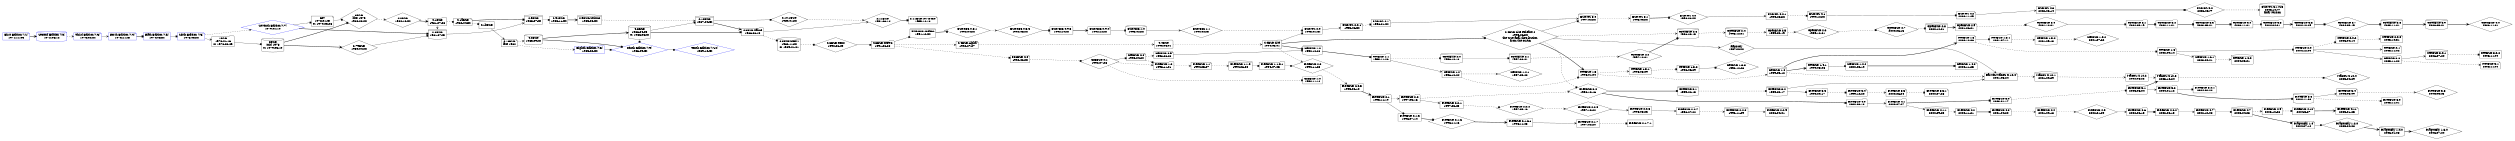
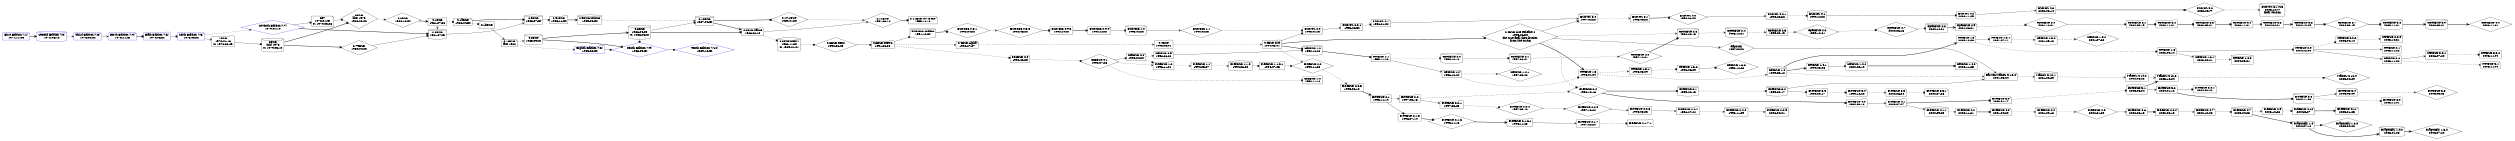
  digraph {
    rankdir=LR
    node [shape=folder]
    edge [arrowhead=vee style=dashed]
    n1 [color=blue label="Seventh Edition (V7)\n1979-01-10" shape=diamond]
    n2 [label="2BSD\n mid 1978\nor 1979-05-10" shape=cylinder]
    n3 [color=blue label="Eighth Edition (V8)\n1985-02-xx"]
    n4 [label="2.9BSD-Seismo\n1985-08-xx" shape=cylinder]
    n5 [color=blue label="Ninth Edition (V9)\n1986-09-xx" shape=diamond]
    n6 [label="4.3BSD\n1986-04-05\nor 1986-06-xx" shape=cylinder]
    n7 [label="2.79BSD\n1980-04-xx" shape=diamond]
    n8 [label="3BSD\nlate 1979\n1980-03-xx" shape=diamond]
    n9 [label="2.8BSD\n1981-07-xx" shape=cylinder]
    n10 [label="4.1BSD\n1981-07-08"]
    n11 [label="2.9BSD\n1983-07-xx" shape=cylinder]
    n12 [label="4.2BSD\n1983-09-xx" shape=cylinder]
    n13 [label="2.10.1BSD\n1989-01-xx" shape=diamond]
    n14 [label="4.3BSD NET/1\n1988-11-xx\nor 1989-01-01" shape=cylinder]
    n15 [label="2.11BSD\n1991-03-14" shape=diamond]
    n16 [label="4.3BSD NET/2\n1991-06-28"]
    n17 [label="BSD/386 1.0\n1993-02-xx" shape=cylinder]
    n18 [label="NetBSD 0.8\n1993-04-20" shape=note]
    n19 [label="4.4BSD\n1993-06-01"]
    n20 [label="NetBSD 0.9\n1993-08-23" shape=note]
    n21 [label="NetBSD 1.0\n1994-10-26" shape=cylinder]
    n22 [label="386BSD 1.0\n1994-11-12"]
    n23 [label="FreeBSD 2.0\n1994-11-23" shape=diamond]
    n24 [label="FreeBSD 2.1\n1995-11-19"]
    n25 [label="NetBSD 1.1\n1995-11-26"]
    n26 [label="NetBSD 1.2\n1996-10-04" shape=note]
    n27 [label="OpenBSD 2.0\n1996-10-18" shape=cylinder]
    n28 [label="FreeBSD 2.1.7\n1997-02-20"]
    n29 [label="BSD/OS 3.0\n1997-02-xx" shape=cylinder]
    n30 [label="FreeBSD 4.9\n2003-10-28" shape=note]
    n31 [label="BSD/OS 5.1 ISE\n2003-10-??\nfinal version" shape=cylinder]
    n32 [label="FreeBSD 2.2.2\n1997-05-16" shape=diamond]
    n33 [label="NetBSD 1.2.1\n1997-05-20" shape=diamond]
    n34 [label="FreeBSD 2.2.6\n1998-03-25"]
    n35 [label="NetBSD 1.3.1\n1998-03-09" shape=note]
    n36 [label="BSD/OS 3.1\n1998-03-xx" shape=note]
    n37 [label="OpenBSD 2.3\n1998-05-19" shape=cylinder]
    n38 [label="NetBSD 1.3.2\n1998-05-29"]
    n39 [label="FreeBSD 2.2.8\n1998-11-29" shape=cylinder]
    n40 [label="OpenBSD 2.4\n1998-12-01" shape=cylinder]
    n41 [label="NetBSD 1.3.3\n1998-12-23" shape=diamond]
    n42 [label="NetBSD 1.4\n1999-05-12" shape=cylinder]
    n43 [label="FreeBSD 3.2\n1999-05-17" shape=cylinder]
    n44 [label="OpenBSD 2.5\n1999-05-19"]
    n45 [label="FreeBSD 3.3\n1999-09-17"]
    n46 [label="OpenBSD 2.6\n1999-12-01" shape=diamond]
    n47 [label="BSD/OS 4.1\n1999-12-xx" shape=cylinder]
    n48 [label="FreeBSD 4.0\n2000-03-13"]
    n49 [label="NetBSD 1.4.2\n2000-03-19" shape=cylinder]
    n50 [label="OpenBSD 2.7\n2000-06-15" shape=diamond]
    n51 [label="FreeBSD 3.5\n2000-06-24" shape=note]
    n52 [label="FreeBSD 4.2\n2000-11-21"]
    n53 [label="NetBSD 1.4.3\n2000-11-25" shape=note]
    n54 [label="BSD/OS 4.2\n2000-11-29" shape=note]
    n55 [label="Darwin/MacOS X 10.0\n2001-03-24" shape=note]
    n56 [label="FreeBSD 4.3\n2001-04-20" shape=note]
    n57 [label="NetBSD 1.5.2\n2001-09-13" shape=cylinder]
    n58 [label="FreeBSD 4.4\n2001-09-18" shape=cylinder]
    n59 [label="MacOS X 10.1\n2001-09-29" shape=cylinder]
    n60 [label="OpenBSD 3.1\n2002-05-19"]
    n61 [label="FreeBSD 4.6\n2002-06-15"]
    n62 [label="MacOS X 10.2\n2002-08-23"]
    n63 [label="OpenBSD 3.3\n2003-05-01" shape=note]
    n64 [label="BSD/OS 5.0\n2003-05-??" shape=diamond]
    n65 [label="NetBSD 1.6.1\n2003-04-21" shape=note]
    n66 [label="FreeBSD 5.2.1\n2004-02-22" shape=note]
    n67 [label="OpenBSD 3.6\n2004-10-29"]
    n68 [label="FreeBSD 5.3\n2004-11-06" shape=cylinder]
    n69 [label="NetBSD 2.0\n2004-12-09"]
    n70 [label="DragonFly 1.2.0\n2005-04-08" shape=diamond]
    n71 [label="NetBSD 2.0.2\n2005-04-14"]
    n72 [label="MacOS X 10.4\n2005-04-29" shape=diamond]
    n73 [label="FreeBSD 5.4\n2005-05-09" shape=note]
    n74 [label="OpenBSD 3.7\n2004-05-19" shape=diamond]
    n75 [label="NetBSD 2.0.3\n2005-10-31" shape=note]
    n76 [label="OpenBSD 3.8\n2005-11-01" shape=cylinder]
    n77 [label="FreeBSD 6.0\n2005-11-01"]
    n78 [label="NetBSD 2.1\n2005-11-02" shape=note]
    n79 [label="OpenBSD 3.9\n2006-05-01" shape=cylinder]
    n80 [label="FreeBSD 5.5\n2006-05-25" shape=diamond]
    n81 [label="NetBSD 3.0.1\n2006-07-24" shape=cylinder]
    n82 [label="DragonFly 1.6.0\n2006-07-24" shape=diamond]
    n83 [label="OpenBSD 4.0\n2006-11-01" shape=diamond]
    n84 [label="NetBSD 3.0.2\n2006-11-04"]
    n85 [label="NetBSD 3.1\n2006-11-04" shape=note]
    n86 [label="32v\n1978-01-xx\nor 1979-03-26" shape=note]
    n87 [label="2.10BSD\n1987-04-xx" shape=cylinder]
    n88 [color=blue label="Tenth Edition (V10)\n1989-10-xx" shape=diamond]
    n89 [label="4.3BSD Tahoe\n1988-06-15"]
    n90 [label="4.0BSD\n1980-10-xx" shape=diamond]
    n91 [label="4.1aBSD\n1982-04-xx" shape=note]
    n92 [label="2.91BSD\n1983-11-xx"]
    n93 [label="4.3BSD Reno\n1990-06-29" shape=diamond]
    n94 [label="2.11BSD rev #430\n1999-12-13" shape=note]
    n95 [label="BSD/386 ALPHA\n1991-12-xx" shape=cylinder]
    n96 [label="386BSD 0.0\n1992-02-xx" shape=note]
    n97 [label="4.4BSD Alpha\n1992-07-07" shape=note]
    n98 [label="BSD/386 1.1\n1994-02-xx" shape=diamond]
    n99 [label="FreeBSD 1.0\n1993-11-01"]
    n100 [label="4.4BSD Lite\n1994-03-01"]
    n101 [label="FreeBSD 2.0.5\n1995-06-10"]
    n102 [label="FreeBSD 2.1.5\n1996-07-14"]
    n103 [label="FreeBSD 2.2\n1997-03-16"]
    n104 [label="NetBSD 1.3\n1998-01-04"]
    n105 [label="OpenBSD 2.1\n1997-06-01" shape=cylinder]
    n106 [label="FreeBSD 2.1.7.1"]
    n107 [label="FreeBSD 2.2.5\n1997-10-22" shape=diamond]
    n108 [label="FreeBSD 2.2.7\n1998-07-22"]
    n109 [label="BSD/OS 4.0\n1998-08-xx" shape=diamond]
    n110 [label="FreeBSD 2.2.9\n2006-04-01" shape=cylinder]
    n111 [label="NetBSD 1.4.1\n1999-08-26"]
    n112 [label="NetBSD 1.5\n2000-12-06" shape=note]
    n113 [label="FreeBSD 3.4\n1999-12-20" shape=note]
    n114 [label="FreeBSD 4.1\n2000-07-27"]
    n115 [label="OpenBSD 2.8\n2000-12-01" shape=cylinder]
    n116 [label="FreeBSD 3.5.1\n2000-07-28" shape=note]
    n117 [label="BSD/OS 4.3\n2002-03-14"]
    n118 [label="NetBSD 1.5.2\n2001-07-22" shape=diamond]
    n119 [label="FreeBSD 4.5\n2002-01-29" shape=diamond]
    n120 [label="OpenBSD 3.2\n2002-11-01"]
    n121 [label="FreeBSD 4.6.2\n2002-08-15" shape=note]
    n122 [label="MacOS X 10.3\n2003-10-24"]
    n123 [label="OpenBSD 3.4\n2003-11-01" shape=note]
    n124 [label="FreeBSD 4.10\n2004-5-27" shape=note]
    n125 [label="NetBSD 1.6.2\n2004-03-01" shape=cylinder]
    n126 [label="NetBSD 3.0\n2005-11-02"]
    n127 [label="DragonFly 1.4.0\n2006-01-08" shape=cylinder]
    n128 [color=blue label="First Edition (V1)\n1971-11-03" shape=note]
    n129 [color=blue label="Second Edition (V2)\n1972-06-12" shape=cylinder]
    n130 [color=blue label="Third Edition (V3)\n1973-02-xx" shape=note]
    n131 [color=blue label="Forth Edition (V4)\n1973-11-xx" shape=note]
    n132 [color=blue label="Fifth Edition (V5)\n1974-06-xx"]
    n133 [color=blue label="Sixth Edition (V6)\n1975-05-xx" shape=note]
    n134 [label="1BSD\n1978-01-16\nor 1978-03-09"]
    n135 [label="4.1bBSD"]
    n136 [label="BSD/386 0.3.1\n1992-04-xx" shape=diamond]
    n137 [label="386BSD 0.1\n1992-07-28" shape=diamond]
    n138 [label="4.1cBSD\nlate 1982" shape=note]
    n139 [label="BSD/386 0.3.3\n1992-06-xx" shape=diamond]
    n140 [label="BSD/386 0.9.3\n1992-10-xx"]
    n141 [label="BSD/386 0.9.4\n1992-12-xx" shape=note]
    n142 [label="FreeBSD 1.1\n1994-05-07" shape=note]
    n143 [label="BSD/OS 2.0\n1995-01-xx"]
    n144 [label="4.4BSD Lite Release 2\n1995-06-xx\nthe true final distribution\n from the CSRG" shape=diamond]
    n145 [label="FreeBSD 1.1.5\n1994-06-30" shape=cylinder]
    n146 [label="BSD/OS 2.0.1\n1995-06-xx" shape=note]
    n147 [label="Rapsody\n1997-xx-xx" shape=diamond]
    n148 [label="FreeBSD 3.0\n1998-10-16" shape=diamond]
    n149 [label="FreeBSD 1.1.5.1\n1994-07-05"]
    n150 [label="BSD/OS 2.1\n1996-01-xx" shape=note]
    n151 [label="FreeBSD 3.1\n1999-02-15" shape=cylinder]
    n152 [label="FreeBSD 2.1.6\n1996-11-16" shape=diamond]
    n153 [label="FreeBSD 2.2.1\n1997-03-25"]
    n154 [label="FreeBSD 2.1.6.1\n1996-11-25"]
    n155 [label="OpenBSD 2.2\n1997-12-01" shape=diamond]
    n156 [label="BSD/OS 4.0.1\n1999-03-xx"]
    n157 [label="NetBSD 1.5.1\n2001-07-11"]
    n158 [label="NetBSD 1.6\n2002-09-14" shape=note]
    n159 [label="FreeBSD 4.1.1\n2000-09-25" shape=cylinder]
    n160 [label="FreeBSD 5.0\n2003-01-17" shape=note]
    n161 [label="OpenBSD 2.9\n2001-06-01" shape=note]
    n162 [label="FreeBSD 5.1\n2003-06-04" shape=cylinder]
    n163 [label="OpenBSD 3.0\n2001-12-01" shape=diamond]
    n164 [label="FreeBSD 4.7\n2002-10-08" shape=note]
    n165 [label="FreeBSD 4.7\n2003-04-03" shape=cylinder]
    n166 [label="DragonFly 1.0\n2004-07-12" shape=note]
    n167 [label="FreeBSD 5.2\n2004-01-12"]
    n168 [label="OpenBSD 3.5\n2004-04-01"]
    n169 [label="FreeBSD 4.11\n2005-01-25" shape=note]
    subgraph sub_1 {
      rank=same
      n1
      n2
    }
    subgraph sub_2 {
      rank=same
      n3
      n4
    }
    subgraph sub_3 {
      rank=same
      n5
      n6
    }
    subgraph sub_4 {
      rank=same
      n7
      n8
    }
    subgraph sub_5 {
      rank=same
      n9
      n10
    }
    subgraph sub_6 {
      rank=same
      n11
      n12
    }
    subgraph sub_7 {
      rank=same
      n13
      n14
    }
    subgraph sub_8 {
      rank=same
      n15
      n16
    }
    subgraph sub_9 {
      rank=same
      n17
      n18
    }
    subgraph sub_10 {
      rank=same
      n19
      n20
    }
    subgraph sub_11 {
      rank=same
      n21
      n22
      n23
    }
    subgraph sub_12 {
      rank=same
      n24
      n25
    }
    subgraph sub_13 {
      rank=same
      n26
      n27
    }
    subgraph sub_14 {
      rank=same
      n28
      n29
    }
    subgraph sub_15 {
      rank=same
      n30
      n31
    }
    subgraph sub_16 {
      rank=same
      n32
      n33
    }
    subgraph sub_17 {
      rank=same
      n34
      n35
      n36
    }
    subgraph sub_18 {
      rank=same
      n37
      n38
    }
    subgraph sub_19 {
      rank=same
      n39
      n40
      n41
    }
    subgraph sub_20 {
      rank=same
      n42
      n43
      n44
    }
    subgraph sub_21 {
      rank=same
      n45
      n46
      n47
    }
    subgraph sub_22 {
      rank=same
      n48
      n49
    }
    subgraph sub_23 {
      rank=same
      n50
      n51
    }
    subgraph sub_24 {
      rank=same
      n52
      n53
      n54
    }
    subgraph sub_25 {
      rank=same
      n55
      n56
    }
    subgraph sub_26 {
      rank=same
      n57
      n58
      n59
    }
    subgraph sub_27 {
      rank=same
      n60
      n61
    }
    subgraph sub_28 {
      rank=same
      n61
      n62
    }
    subgraph sub_29 {
      rank=same
      n63
      n64
    }
    subgraph sub_30 {
      rank=same
      n65
      n66
    }
    subgraph sub_31 {
      rank=same
      n67
      n68
      n69
    }
    subgraph sub_32 {
      rank=same
      n70
      n71
    }
    subgraph sub_33 {
      rank=same
      n72
      n73
      n74
    }
    subgraph sub_34 {
      rank=same
      n75
      n76
      n77
      n78
    }
    subgraph sub_35 {
      rank=same
      n79
      n80
    }
    subgraph sub_36 {
      rank=same
      n81
      n82
    }
    subgraph sub_37 {
      rank=same
      n83
      n84
      n85
    }
    n1 -> n9 [arrowhead=box style=bold]
    n1 -> n86 [arrowhead=box style=solid]
    n2 -> n7 [style=bold]
    n2 -> n8 [arrowhead=box style=bold]
    n3 -> n5 [arrowhead=box style=solid]
    n4 -> n87
    n5 -> n88 [arrowhead=box style=solid]
    n6 -> n5 [arrowhead=box]
    n6 -> n87 [arrowhead=box style=solid]
    n6 -> n89 [arrowhead=box style=bold]
    n7 -> n9 [arrowhead=box style=solid]
    n8 -> n90
    n9 -> n11 [style=solid]
    n10 -> n9 [style=solid]
    n10 -> n91 [arrowhead=box]
    n11 -> n92 [arrowhead=box style=solid]
    n12 -> n5 [arrowhead=box style=bold]
    n12 -> n6 [style=bold]
    n13 -> n15
    n14 -> n93 [arrowhead=box]
    n15 -> n94 [arrowhead=box style=bold]
    n16 -> n95 [arrowhead=box style=solid]
    n16 -> n96 [arrowhead=box]
    n16 -> n97
    n17 -> n98 [style=solid]
    n18 -> n20
    n18 -> n99 [arrowhead=box]
    n19 -> n100
    n20 -> n21 [arrowhead=box style=solid]
    n21 -> n25 [arrowhead=box style=bold]
    n23 -> n101
    n24 -> n102 [arrowhead=box style=solid]
    n24 -> n103
    n25 -> n26 [style=solid]
    n25 -> n27 [arrowhead=box]
    n26 -> n33
    n26 -> n104 [arrowhead=box]
    n27 -> n105 [arrowhead=box style=solid]
    n28 -> n106 [arrowhead=box]
    n29 -> n36
    n30 -> n124 [arrowhead=box]
    n32 -> n107
    n34 -> n108 [style=solid]
    n35 -> n38 [arrowhead=box]
    n36 -> n109 [arrowhead=box style=bold]
    n37 -> n40
    n38 -> n41 [arrowhead=box style=solid]
    n39 -> n110 [style=solid]
    n40 -> n44
    n42 -> n55
    n42 -> n111 [style=bold]
    n42 -> n112 [style=bold]
    n43 -> n45 [arrowhead=box style=solid]
    n43 -> n55 [style=solid]
    n44 -> n46
    n45 -> n113 [arrowhead=box]
    n46 -> n50 [arrowhead=box]
    n47 -> n54 [arrowhead=box style=solid]
    n48 -> n114 [style=solid]
    n49 -> n53 [arrowhead=box style=bold]
    n50 -> n115 [arrowhead=box]
    n51 -> n116 [arrowhead=box]
    n52 -> n56 [arrowhead=box style=bold]
    n54 -> n117 [style=solid]
    n55 -> n59
    n56 -> n58
    n57 -> n118
    n58 -> n119
    n59 -> n62
    n60 -> n120 [arrowhead=box style=bold]
    n61 -> n121 [arrowhead=box style=bold]
    n62 -> n122
    n63 -> n123 [arrowhead=box style=bold]
    n64 -> n31
    n65 -> n125
    n67 -> n74 [arrowhead=box style=bold]
    n68 -> n73 [style=solid]
    n68 -> n77 [arrowhead=box]
    n69 -> n71 [arrowhead=box]
    n69 -> n78 [style=solid]
    n69 -> n126 [style=solid]
-   n70 -> n127 [style=bold]
+   n166 -> n127 [style=bold]
    n71 -> n75
    n73 -> n80
    n74 -> n76 [arrowhead=box style=bold]
    n76 -> n79 [style=bold]
    n79 -> n83 [style=bold]
    n81 -> n84 [arrowhead=box]
    n86 -> n8 [arrowhead=box style=solid]
-   n87 -> n13 [arrowhead=box style=solid]
+   n87 -> n13 [arrowhead=box style=bold]
    n87 -> n89 [style=bold]
    n89 -> n14 [arrowhead=box]
    n89 -> n15 [style=solid]
    n90 -> n10 [style=bold]
    n91 -> n11 [arrowhead=box style=bold]
    n91 -> n135 [arrowhead=box]
    n92 -> n4 [style=bold]
    n93 -> n16 [arrowhead=box style=solid]
    n95 -> n136 [arrowhead=box style=bold]
    n96 -> n137 [arrowhead=box]
    n97 -> n19
    n98 -> n143 [arrowhead=box]
    n99 -> n142
    n100 -> n21 [arrowhead=box style=bold]
    n100 -> n23
    n100 -> n143 [arrowhead=box style=solid]
    n100 -> n144 [arrowhead=box style=bold]
    n101 -> n24 [style=bold]
    n102 -> n152 [arrowhead=box style=bold]
    n103 -> n148
    n103 -> n153 [style=solid]
    n104 -> n35
    n104 -> n42
    n105 -> n155
    n107 -> n34 [style=solid]
    n108 -> n39
    n109 -> n156 [style=solid]
    n111 -> n49 [arrowhead=box style=solid]
    n112 -> n157 [arrowhead=box style=solid]
    n112 -> n158 [arrowhead=box]
    n113 -> n51
    n114 -> n159 [style=solid]
    n114 -> n160 [arrowhead=box style=bold]
    n115 -> n161 [style=bold]
    n117 -> n64 [arrowhead=box style=bold]
    n119 -> n61 [style=solid]
    n120 -> n63 [arrowhead=box style=bold]
    n121 -> n164 [style=solid]
    n122 -> n72 [arrowhead=box]
    n123 -> n168 [arrowhead=box style=solid]
    n124 -> n169 [style=bold]
    n126 -> n81 [style=solid]
    n126 -> n85
    n127 -> n82 [style=bold]
    n128 -> n129 [style=bold]
    n129 -> n130
    n130 -> n131 [style=solid]
    n131 -> n132 [arrowhead=box style=bold]
    n132 -> n133 [arrowhead=box style=solid]
    n133 -> n1
    n133 -> n134 [style=solid]
    n134 -> n2 [arrowhead=box style=solid]
    n135 -> n138 [style=solid]
    n136 -> n139
    n137 -> n18 [arrowhead=box style=solid]
    n137 -> n22 [arrowhead=box]
    n137 -> n99
    n138 -> n3
    n138 -> n12
    n139 -> n140 [arrowhead=box style=bold]
    n140 -> n141 [style=bold]
    n141 -> n17 [arrowhead=box style=solid]
    n142 -> n145
    n143 -> n146 [style=solid]
    n144 -> n29 [arrowhead=box style=solid]
    n144 -> n37
    n144 -> n104 [style=bold]
    n144 -> n147 [style=solid]
    n144 -> n148 [arrowhead=box]
    n145 -> n149 [arrowhead=box style=solid]
    n146 -> n150 [arrowhead=box]
    n147 -> n55 [style=solid]
    n148 -> n48 [arrowhead=box style=bold]
    n148 -> n151 [arrowhead=box style=bold]
    n149 -> n23 [arrowhead=box style=solid]
    n150 -> n29 [style=solid]
    n151 -> n43 [arrowhead=box]
    n152 -> n154 [style=bold]
    n153 -> n32 [arrowhead=box]
    n154 -> n28 [style=solid]
    n155 -> n37 [arrowhead=box style=bold]
    n156 -> n47 [arrowhead=box]
    n157 -> n57
    n158 -> n65 [style=solid]
    n158 -> n69 [arrowhead=box style=solid]
    n159 -> n52
    n160 -> n162 [arrowhead=box]
    n161 -> n163 [arrowhead=box]
    n162 -> n122 [style=bold]
    n162 -> n167 [style=solid]
    n163 -> n60 [arrowhead=box style=solid]
    n164 -> n165 [arrowhead=box style=solid]
    n165 -> n30
    n165 -> n166 [arrowhead=box style=bold]
    n166 -> n70 [arrowhead=box style=solid]
    n167 -> n66 [arrowhead=box style=solid]
    n167 -> n68 [arrowhead=box style=bold]
    n168 -> n67 [style=bold]
  }
